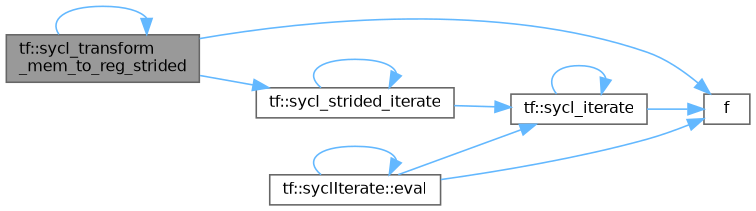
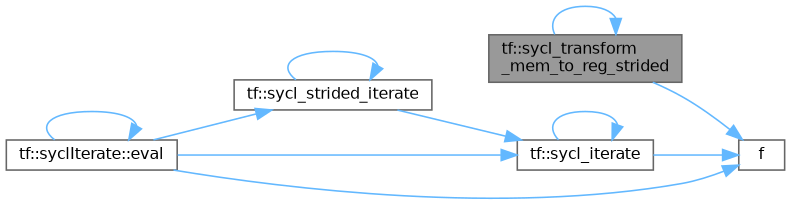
  digraph {
    rankdir=LR
    node [color=grey40 fillcolor=white fontname=Helvetica fontsize=10 shape=box style=filled]
    edge [color=steelblue1 fontname=Helvetica fontsize=10 labelfontname=Helvetica labelfontsize=10 style=solid]
    n1 [color=gray40 fillcolor=grey60 fontcolor=black height=0.2 label="tf::sycl_transform\l_mem_to_reg_strided" width=0.4]
    n2 [height=0.2 label="tf::sycl_strided_iterate" width=0.4]
    n3 [height=0.2 label=f width=0.4]
    n4 [height=0.2 label="tf::sycl_iterate" width=0.4]
    n5 [height=0.2 label="tf::syclIterate::eval" width=0.4]
    n1 -> n1
-   n1 -> n2
+   n5 -> n2
    n1 -> n3
    n2 -> n2
    n2 -> n4
    n4 -> n3
    n4 -> n4
    n5 -> n3
    n5 -> n4
    n5 -> n5
  }
